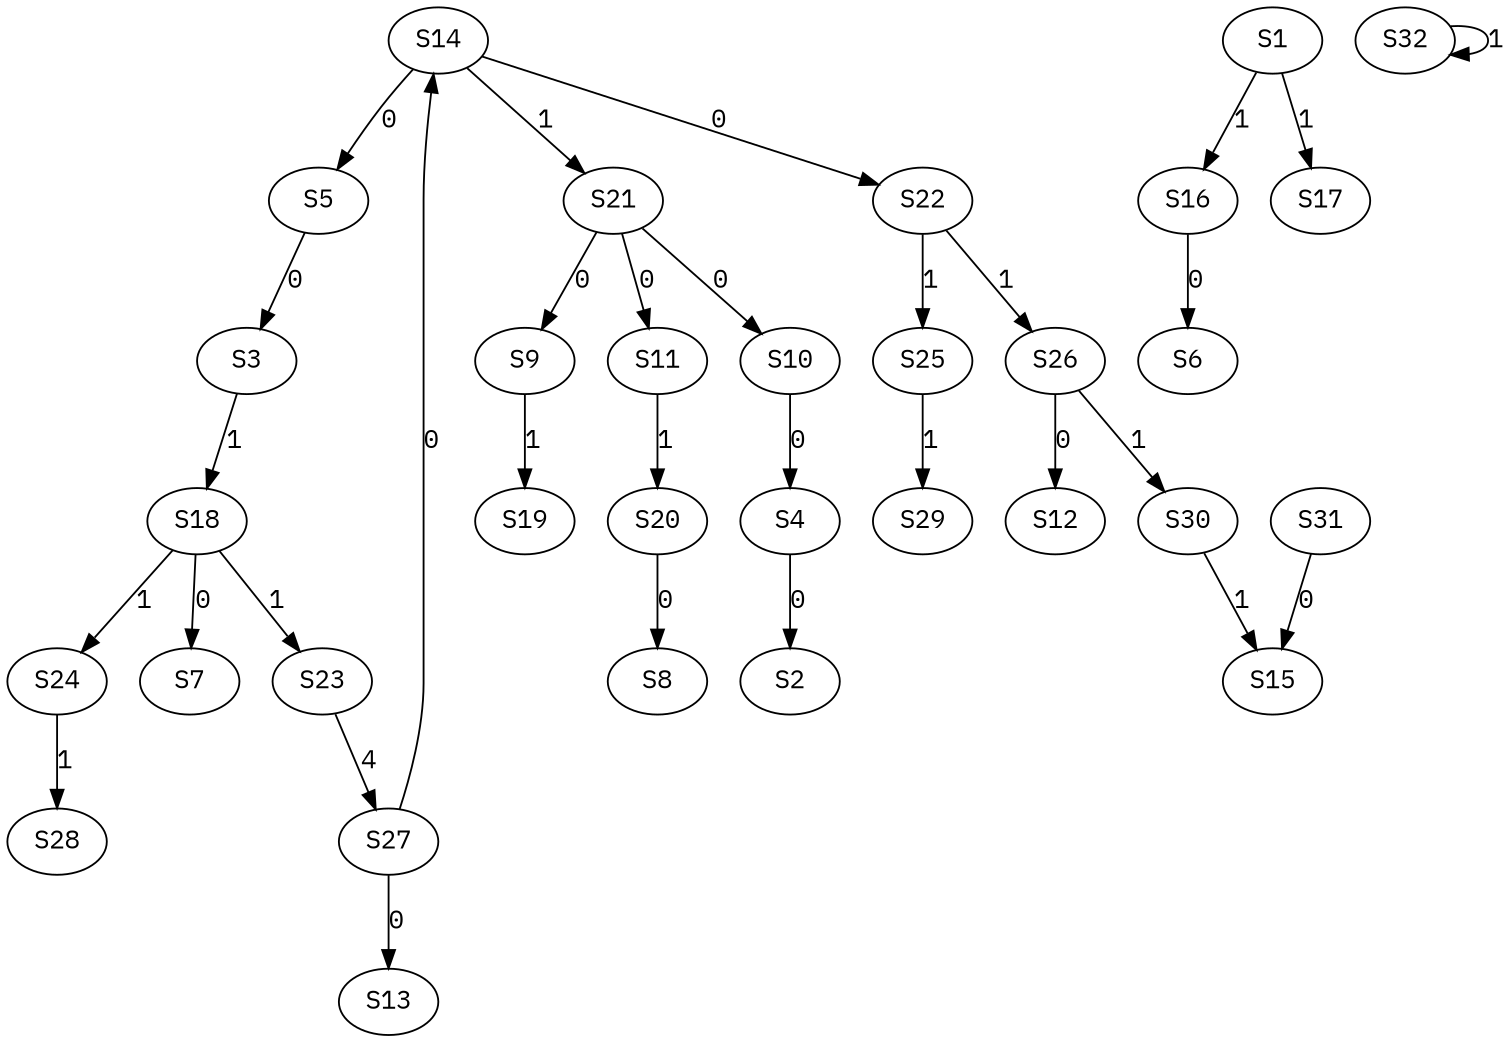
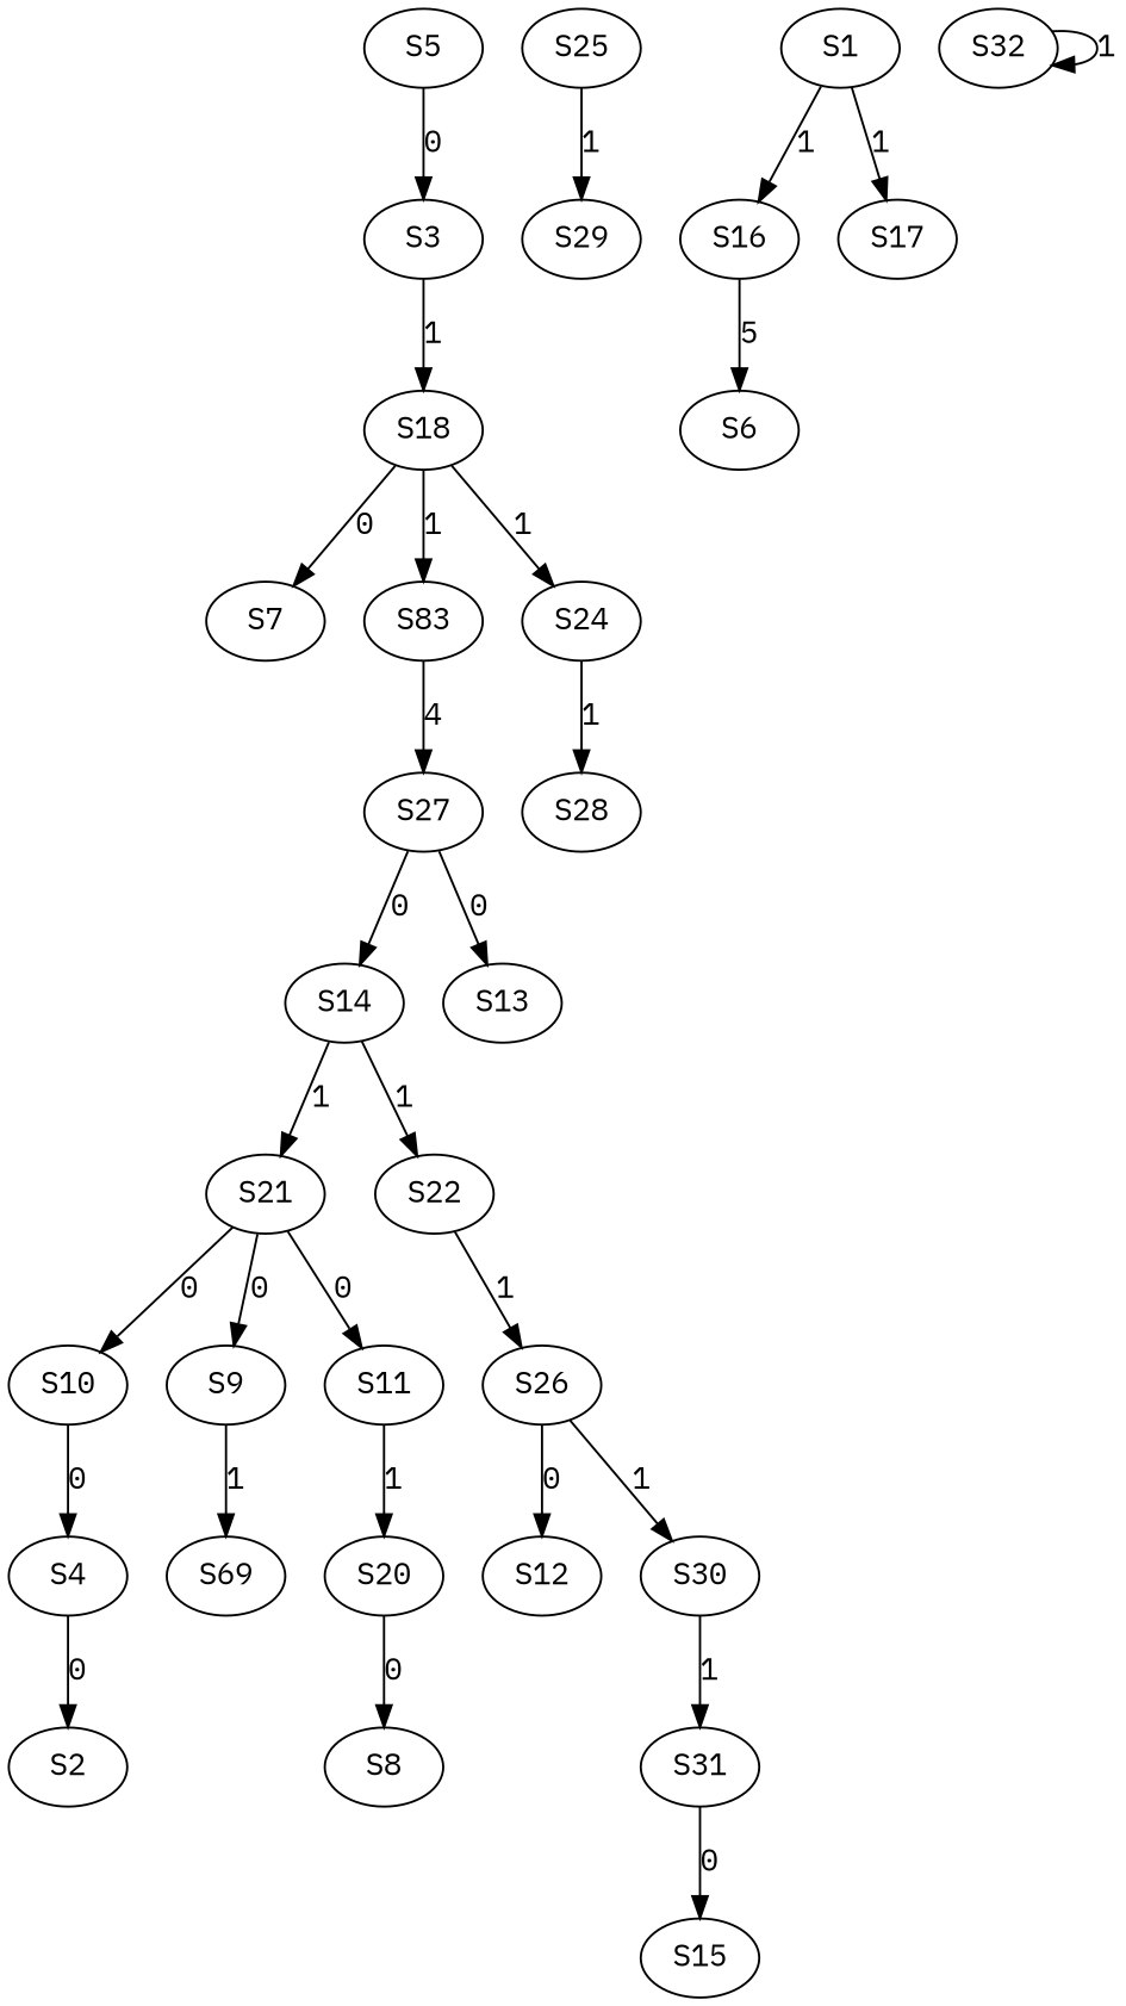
  strict digraph {
    fontname="IBM Plex Mono"
    node [fontname="IBM Plex Mono"]
    edge [fontname="IBM Plex Mono"]
    S4
    S2
    S5
    S3
    S18
    S7
-   S23
+   S23 [label=S83]
    S24
    S10
    S14
    S21
    S22
    S9
    S11
    S26
    S25
    S16
    S6
    S27
    S28
    S20
    S8
-   S19
+   S19 [label=S69]
    S12
    S30
    S31
    S13
    S15
    S1
    S17
    S29
    S32
    S4 -> S2 [label=0]
    S5 -> S3 [label=0]
    S3 -> S18 [label=1]
    S18 -> S7 [label=0]
    S18 -> S23 [label=1]
    S18 -> S24 [label=1]
    S23 -> S27 [label=4]
    S24 -> S28 [label=1]
    S10 -> S4 [label=0]
-   S14 -> S5 [label=0]
    S14 -> S21 [label=1]
-   S14 -> S22 [label=0]
+   S14 -> S22 [label=1]
    S21 -> S10 [label=0]
    S21 -> S9 [label=0]
    S21 -> S11 [label=0]
    S22 -> S26 [label=1]
-   S22 -> S25 [label=1]
    S9 -> S19 [label=1]
    S11 -> S20 [label=1]
    S26 -> S12 [label=0]
    S26 -> S30 [label=1]
    S25 -> S29 [label=1]
-   S16 -> S6 [label=0]
+   S16 -> S6 [label=5]
    S27 -> S14 [label=0]
    S27 -> S13 [label=0]
    S20 -> S8 [label=0]
-   S30 -> S15 [label=1]
+   S30 -> S31 [label=1]
    S31 -> S15 [label=0]
    S1 -> S16 [label=1]
    S1 -> S17 [label=1]
    S32 -> S32 [label=1]
  }
